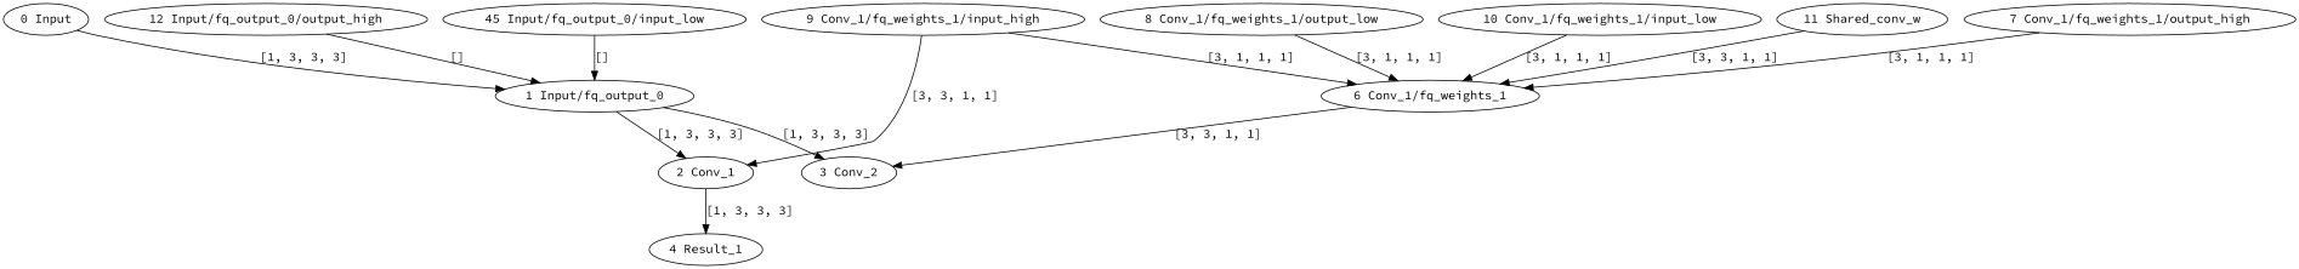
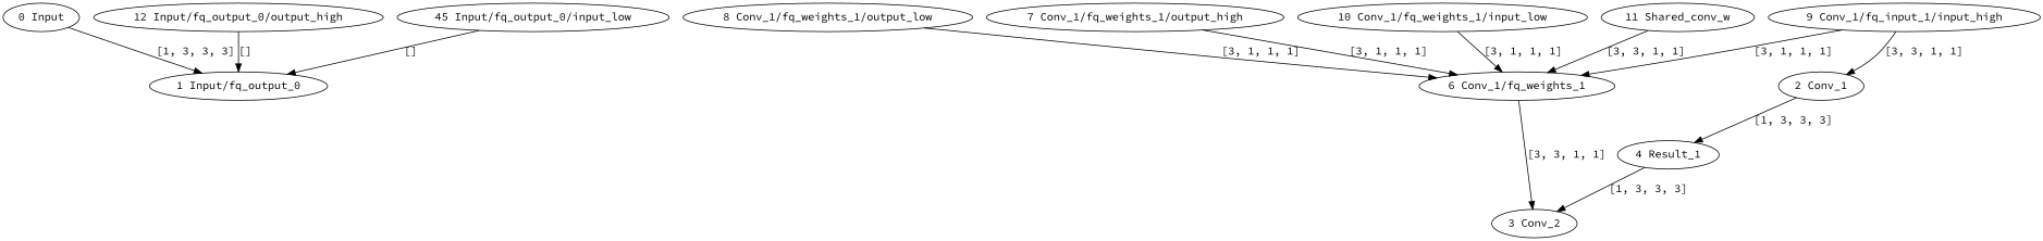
  strict digraph {
    fontname="Source Code Pro"
    node [fontname="Source Code Pro" type=Constant]
    edge [fontname="Source Code Pro" style=solid]
    "0 Input" [type=Parameter]
    "1 Input/fq_output_0" [type=FakeQuantize]
    "2 Conv_1" [type=Convolution]
    "3 Conv_2" [type=Convolution]
    "4 Result_1" [type=Result]
    "6 Conv_1/fq_weights_1" [type=FakeQuantize]
    "7 Conv_1/fq_weights_1/output_high"
    "8 Conv_1/fq_weights_1/output_low"
-   "9 Conv_1/fq_weights_1/input_high"
+   "9 Conv_1/fq_weights_1/input_high" [label="9 Conv_1/fq_input_1/input_high"]
    "10 Conv_1/fq_weights_1/input_low"
    "11 Shared_conv_w"
    "12 Input/fq_output_0/output_high"
    n13 [label="45 Input/fq_output_0/input_low"]
    "0 Input" -> "1 Input/fq_output_0" [label="[1, 3, 3, 3]"]
-   "1 Input/fq_output_0" -> "2 Conv_1" [label="[1, 3, 3, 3]"]
-   "1 Input/fq_output_0" -> "3 Conv_2" [label="[1, 3, 3, 3]"]
+   "4 Result_1" -> "3 Conv_2" [label="[1, 3, 3, 3]"]
    "2 Conv_1" -> "4 Result_1" [label="[1, 3, 3, 3]"]
    "6 Conv_1/fq_weights_1" -> "3 Conv_2" [label="[3, 3, 1, 1]"]
    "7 Conv_1/fq_weights_1/output_high" -> "6 Conv_1/fq_weights_1" [label="[3, 1, 1, 1]"]
    "8 Conv_1/fq_weights_1/output_low" -> "6 Conv_1/fq_weights_1" [label="[3, 1, 1, 1]"]
    "9 Conv_1/fq_weights_1/input_high" -> "2 Conv_1" [label="[3, 3, 1, 1]"]
    "9 Conv_1/fq_weights_1/input_high" -> "6 Conv_1/fq_weights_1" [label="[3, 1, 1, 1]"]
    "10 Conv_1/fq_weights_1/input_low" -> "6 Conv_1/fq_weights_1" [label="[3, 1, 1, 1]"]
    "11 Shared_conv_w" -> "6 Conv_1/fq_weights_1" [label="[3, 3, 1, 1]"]
    "12 Input/fq_output_0/output_high" -> "1 Input/fq_output_0" [label="[]"]
    n13 -> "1 Input/fq_output_0" [label="[]"]
  }
